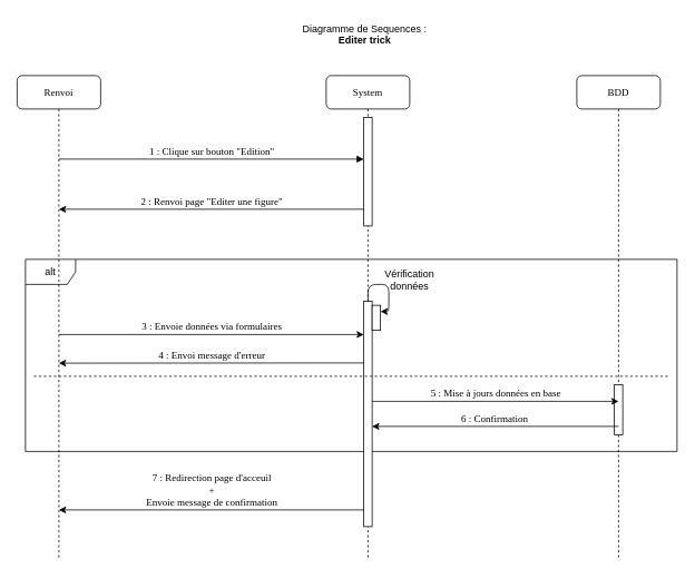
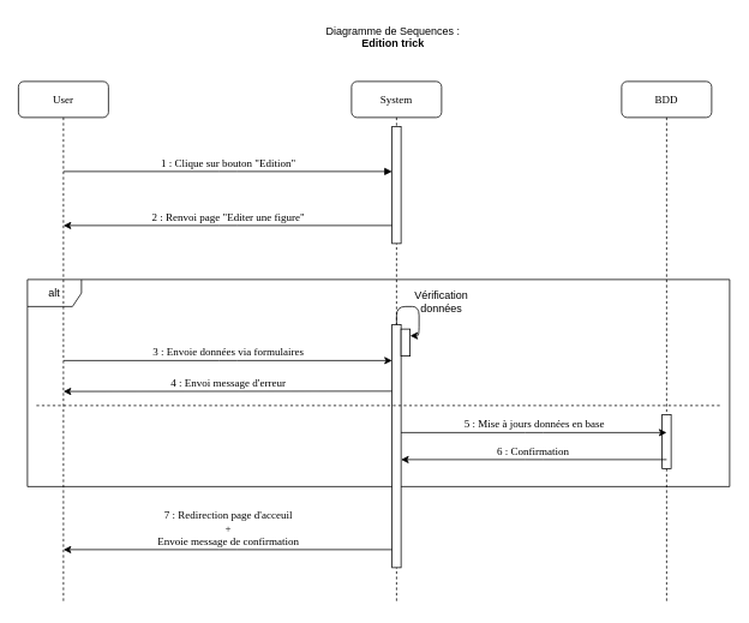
  <mxCell id="0" />
  <mxCell id="1" parent="0" />
  <mxCell id="2" value="alt" style="shape=umlFrame;whiteSpace=wrap;html=1;" parent="1" vertex="1"><mxGeometry x="30" y="310" width="780" height="230" as="geometry" /></mxCell>
  <mxCell id="3" value="System" style="shape=umlLifeline;perimeter=lifelinePerimeter;whiteSpace=wrap;html=1;container=1;collapsible=0;recursiveResize=0;outlineConnect=0;rounded=1;shadow=0;comic=0;labelBackgroundColor=none;strokeWidth=1;fontFamily=Verdana;fontSize=12;align=center;" parent="1" vertex="1"><mxGeometry x="390" y="90" width="100" height="580" as="geometry" /></mxCell>
  <mxCell id="4" value="" style="html=1;points=[];perimeter=orthogonalPerimeter;rounded=0;shadow=0;comic=0;labelBackgroundColor=none;strokeWidth=1;fontFamily=Verdana;fontSize=12;align=center;" parent="3" vertex="1"><mxGeometry x="45" y="50" width="10" height="130" as="geometry" /></mxCell>
  <mxCell id="5" value="" style="html=1;points=[];perimeter=orthogonalPerimeter;rounded=0;shadow=0;comic=0;labelBackgroundColor=none;strokeWidth=1;fontFamily=Verdana;fontSize=12;align=center;" parent="3" vertex="1"><mxGeometry x="45" y="270" width="10" height="270" as="geometry" /></mxCell>
  <mxCell id="6" value="BDD" style="shape=umlLifeline;perimeter=lifelinePerimeter;whiteSpace=wrap;html=1;container=1;collapsible=0;recursiveResize=0;outlineConnect=0;rounded=1;shadow=0;comic=0;labelBackgroundColor=none;strokeWidth=1;fontFamily=Verdana;fontSize=12;align=center;" parent="1" vertex="1"><mxGeometry x="690" y="90" width="100" height="580" as="geometry" /></mxCell>
  <mxCell id="7" value="" style="html=1;points=[];perimeter=orthogonalPerimeter;rounded=0;shadow=0;comic=0;labelBackgroundColor=none;strokeWidth=1;fontFamily=Verdana;fontSize=12;align=center;" parent="6" vertex="1"><mxGeometry x="45" y="370" width="10" height="60" as="geometry" /></mxCell>
- <mxCell id="8" value="Renvoi" style="shape=umlLifeline;perimeter=lifelinePerimeter;whiteSpace=wrap;html=1;container=1;collapsible=0;recursiveResize=0;outlineConnect=0;rounded=1;shadow=0;comic=0;labelBackgroundColor=none;strokeWidth=1;fontFamily=Verdana;fontSize=12;align=center;" parent="1" vertex="1"><mxGeometry x="20" y="90" width="100" height="580" as="geometry" /></mxCell>
+ <mxCell id="8" value="User" style="shape=umlLifeline;perimeter=lifelinePerimeter;whiteSpace=wrap;html=1;container=1;collapsible=0;recursiveResize=0;outlineConnect=0;rounded=1;shadow=0;comic=0;labelBackgroundColor=none;strokeWidth=1;fontFamily=Verdana;fontSize=12;align=center;" parent="1" vertex="1"><mxGeometry x="20" y="90" width="100" height="580" as="geometry" /></mxCell>
  <mxCell id="9" value="1 : Clique sur bouton &quot;Edition&quot;" style="html=1;verticalAlign=bottom;endArrow=block;labelBackgroundColor=none;fontFamily=Verdana;fontSize=12;edgeStyle=elbowEdgeStyle;elbow=vertical;" parent="1" target="4" edge="1"><mxGeometry relative="1" as="geometry"><mxPoint x="70" y="190" as="sourcePoint" /><mxPoint x="200" y="190" as="targetPoint" /></mxGeometry></mxCell>
  <mxCell id="10" value="2 : Renvoi page &quot;Editer une figure&quot;" style="html=1;verticalAlign=bottom;endArrow=none;labelBackgroundColor=none;fontFamily=Verdana;fontSize=12;edgeStyle=elbowEdgeStyle;elbow=vertical;startArrow=classic;startFill=1;endFill=0;" parent="1" edge="1"><mxGeometry relative="1" as="geometry"><mxPoint x="70" y="250" as="sourcePoint" /><mxPoint x="435" y="250" as="targetPoint" /></mxGeometry></mxCell>
  <mxCell id="11" value="3 : Envoie données via formulaires" style="html=1;verticalAlign=bottom;endArrow=classic;labelBackgroundColor=none;fontFamily=Verdana;fontSize=12;edgeStyle=elbowEdgeStyle;elbow=vertical;startArrow=none;startFill=0;endFill=1;" parent="1" edge="1"><mxGeometry relative="1" as="geometry"><mxPoint x="70" y="400" as="sourcePoint" /><mxPoint x="435" y="400" as="targetPoint" /></mxGeometry></mxCell>
  <mxCell id="12" value="" style="html=1;points=[];perimeter=orthogonalPerimeter;rounded=0;shadow=0;comic=0;labelBackgroundColor=none;strokeWidth=1;fontFamily=Verdana;fontSize=12;align=center;strokeColor=#000000;" parent="1" vertex="1"><mxGeometry x="445" y="365" width="10" height="30" as="geometry" /></mxCell>
  <mxCell id="13" style="edgeStyle=orthogonalEdgeStyle;rounded=1;orthogonalLoop=1;jettySize=auto;html=1;entryX=1.009;entryY=0.249;entryDx=0;entryDy=0;entryPerimeter=0;startArrow=none;startFill=0;endArrow=classic;endFill=1;" parent="1" source="5" target="12" edge="1"><mxGeometry relative="1" as="geometry"><Array as="points"><mxPoint x="440" y="340" /><mxPoint x="465" y="340" /><mxPoint x="465" y="372" /></Array></mxGeometry></mxCell>
  <mxCell id="14" value="Vérification données" style="text;html=1;strokeColor=none;fillColor=none;align=center;verticalAlign=middle;whiteSpace=wrap;rounded=0;" parent="1" vertex="1"><mxGeometry x="480" y="330" width="20" height="10" as="geometry" /></mxCell>
  <mxCell id="15" value="4 : Envoi message d'erreur" style="html=1;verticalAlign=bottom;endArrow=none;labelBackgroundColor=none;fontFamily=Verdana;fontSize=12;edgeStyle=elbowEdgeStyle;elbow=vertical;startArrow=classic;startFill=1;endFill=0;" parent="1" edge="1"><mxGeometry relative="1" as="geometry"><mxPoint x="70" y="434.29" as="sourcePoint" /><mxPoint x="435" y="434.29" as="targetPoint" /></mxGeometry></mxCell>
  <mxCell id="16" value="5 : Mise à jours données en base" style="html=1;verticalAlign=bottom;endArrow=classic;labelBackgroundColor=none;fontFamily=Verdana;fontSize=12;edgeStyle=elbowEdgeStyle;elbow=vertical;startArrow=none;startFill=0;endFill=1;" parent="1" edge="1"><mxGeometry relative="1" as="geometry"><mxPoint x="445" y="480" as="sourcePoint" /><mxPoint x="740" y="480" as="targetPoint" /></mxGeometry></mxCell>
  <mxCell id="17" value="7 : Redirection page d'acceuil&lt;br&gt;+&lt;br&gt;Envoie message de confirmation" style="html=1;verticalAlign=bottom;endArrow=none;labelBackgroundColor=none;fontFamily=Verdana;fontSize=12;edgeStyle=elbowEdgeStyle;elbow=vertical;startArrow=classic;startFill=1;endFill=0;" parent="1" edge="1"><mxGeometry relative="1" as="geometry"><mxPoint x="70" y="610" as="sourcePoint" /><mxPoint x="435" y="610" as="targetPoint" /></mxGeometry></mxCell>
- <mxCell id="18" value="Diagramme de Sequences :&lt;br&gt;&lt;div style=&quot;text-align: center&quot;&gt;&lt;span&gt;&lt;b&gt;Editer trick&lt;/b&gt;&lt;/span&gt;&lt;/div&gt;" style="text;html=1;" parent="1" vertex="1"><mxGeometry x="360" y="20" width="180" height="40" as="geometry" /></mxCell>
+ <mxCell id="18" value="Diagramme de Sequences :&lt;br&gt;&lt;div style=&quot;text-align: center&quot;&gt;&lt;span&gt;&lt;b&gt;Edition trick&lt;/b&gt;&lt;/span&gt;&lt;/div&gt;" style="text;html=1;" parent="1" vertex="1"><mxGeometry x="360" y="20" width="180" height="40" as="geometry" /></mxCell>
  <mxCell id="19" value="6 : Confirmation&amp;nbsp;" style="html=1;verticalAlign=bottom;endArrow=none;labelBackgroundColor=none;fontFamily=Verdana;fontSize=12;edgeStyle=elbowEdgeStyle;elbow=vertical;startArrow=classic;startFill=1;endFill=0;" parent="1" edge="1"><mxGeometry relative="1" as="geometry"><mxPoint x="445" y="510" as="sourcePoint" /><mxPoint x="740" y="510" as="targetPoint" /></mxGeometry></mxCell>
  <mxCell id="20" value="" style="endArrow=none;dashed=1;html=1;" parent="1" edge="1"><mxGeometry width="50" height="50" relative="1" as="geometry"><mxPoint x="40" y="450" as="sourcePoint" /><mxPoint x="800" y="450" as="targetPoint" /></mxGeometry></mxCell>
